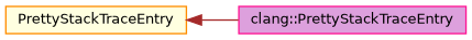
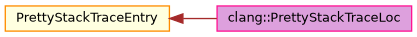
  digraph {
    rankdir=LR
    node [fontname=Helvetica fontsize=10 shape=record style=filled]
-   n1 [color=deeppink fillcolor=plum fontcolor=black height=0.2 label="clang::PrettyStackTraceEntry" width=0.4]
+   n1 [color=deeppink fillcolor=plum fontcolor=black height=0.2 label="clang::PrettyStackTraceLoc" width=0.4]
    n2 [color=darkorange height=0.2 label=PrettyStackTraceEntry width=0.4 fillcolor=lightyellow]
    n2 -> n1 [color=brown dir=back fontname=Helvetica fontsize=10 labelfontname=Helvetica labelfontsize=10 style=solid]
  }
